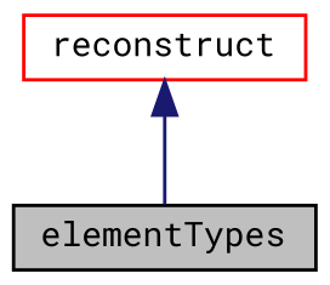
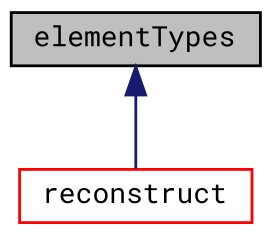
  digraph {
    rankdir=TB
    fontname="Roboto Mono"
    node [fontname="Roboto Mono" fontsize=10 shape=record]
    n1 [color=black fillcolor=grey75 fontcolor=black height=0.2 label=elementTypes style=filled width=0.4]
    n2 [color=red height=0.2 label=reconstruct width=0.4]
-   n2 -> n1 [color=midnightblue dir=back fontname="Roboto Mono" fontsize=10 labelfontname=FreeSans labelfontsize=10 style=solid]
+   n1 -> n2 [color=midnightblue dir=back fontname="Roboto Mono" fontsize=10 labelfontname=FreeSans labelfontsize=10 style=solid]
  }
